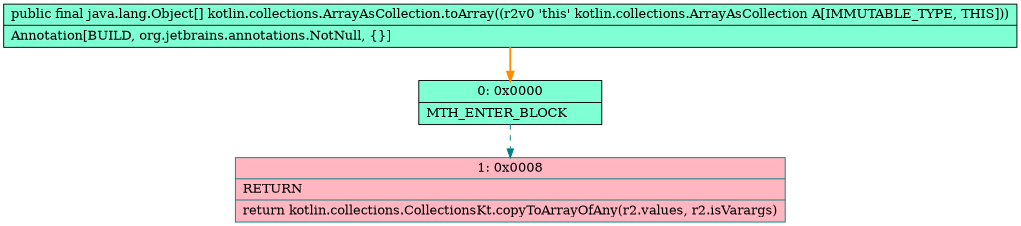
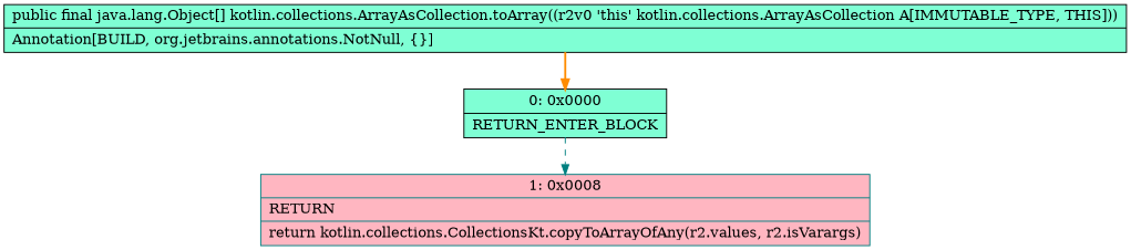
  digraph {
    node [shape=record style=filled fillcolor=aquamarine color=black]
-   n1 [label="{0\:\ 0x0000|MTH_ENTER_BLOCK\l}"]
+   n1 [label="{0\:\ 0x0000|RETURN_ENTER_BLOCK\l}"]
    n2 [label="{1\:\ 0x0008|RETURN\l|return kotlin.collections.CollectionsKt.copyToArrayOfAny(r2.values, r2.isVarargs)\l}" fillcolor=lightpink color=teal]
    n3 [label="{public final java.lang.Object[] kotlin.collections.ArrayAsCollection.toArray((r2v0 'this' kotlin.collections.ArrayAsCollection A[IMMUTABLE_TYPE, THIS]))  | Annotation[BUILD, org.jetbrains.annotations.NotNull, \{\}]\l}"]
    n1 -> n2 [color=teal style=dashed]
    n3 -> n1 [color=darkorange style=bold]
  }
